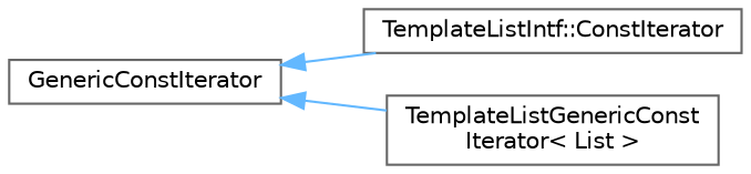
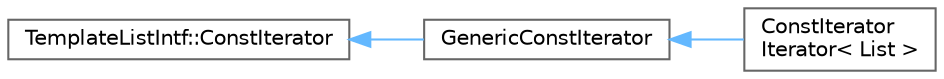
  digraph {
    rankdir=LR
    node [color=grey40 fillcolor=white fontname=Helvetica fontsize=10 shape=box style=filled]
    edge [color=steelblue1 dir=back fontname=Helvetica fontsize=10 labelfontname=Helvetica labelfontsize=10 style=solid]
    n1 [height=0.2 label="TemplateListIntf::ConstIterator" width=0.4]
    n2 [height=0.2 label=GenericConstIterator width=0.4]
-   n3 [height=0.2 label="TemplateListGenericConst\lIterator\< List \>" width=0.4]
-   n2 -> n1
+   n3 [height=0.2 label="ConstIterator\lIterator\< List \>" width=0.4]
+   n1 -> n2
    n2 -> n3
  }
